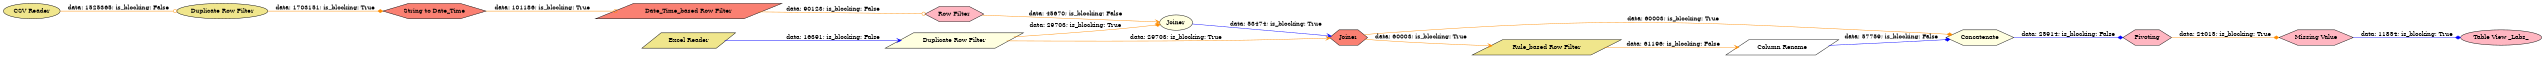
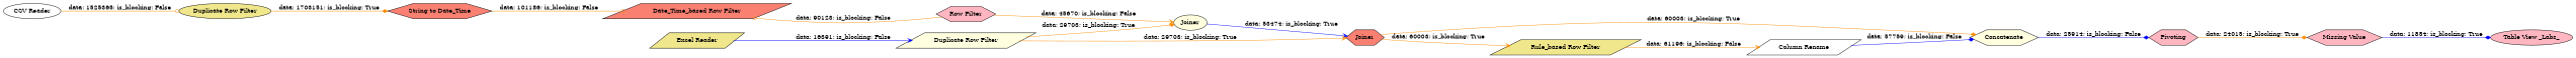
  digraph {
    rankdir=LR
    node [fillcolor=lightpink shape=hexagon style=filled]
    edge [arrowhead=diamond color=darkorange]
-   n1 [fillcolor=khaki label="CSV Reader" shape=ellipse]
+   n1 [fillcolor=white label="CSV Reader" shape=ellipse]
    n2 [fillcolor=khaki label="Duplicate Row Filter" shape=ellipse]
    n3 [fillcolor=salmon label="String to Date_Time"]
    n4 [fillcolor=lightyellow label=Joiner shape=ellipse]
    n5 [fillcolor=salmon label=Joiner]
    n6 [fillcolor=lightyellow label=Concatenate]
    n7 [fillcolor=khaki label="Rule_based Row Filter" shape=parallelogram]
    n8 [label=Pivoting]
    n9 [label="Missing Value"]
    n10 [fillcolor=khaki label="Excel Reader" shape=parallelogram]
    n11 [fillcolor=lightyellow label="Duplicate Row Filter" shape=parallelogram]
    n12 [fillcolor=salmon label="Date_Time_based Row Filter" shape=parallelogram]
    n13 [label="Row Filter"]
    n14 [fillcolor=white label="Column Rename" shape=parallelogram]
    n15 [label="Table View _Labs_" shape=ellipse]
    n1 -> n2 [arrowhead=odot label="data: 1525365; is_blocking: False"]
    n2 -> n3 [label="data: 1703151; is_blocking: True"]
-   n3 -> n12 [arrowhead=odot label="data: 101186; is_blocking: True"]
+   n3 -> n12 [arrowhead=odot label="data: 101186; is_blocking: False"]
    n4 -> n5 [arrowhead=vee color=blue label="data: 53474; is_blocking: True"]
    n5 -> n6 [label="data: 60003; is_blocking: True"]
    n5 -> n7 [arrowhead=vee label="data: 60003; is_blocking: True"]
    n6 -> n8 [color=blue label="data: 25914; is_blocking: False"]
    n7 -> n14 [arrowhead=vee label="data: 61196; is_blocking: False"]
    n8 -> n9 [label="data: 24015; is_blocking: True"]
    n9 -> n15 [color=blue label="data: 11854; is_blocking: True"]
    n10 -> n11 [arrowhead=vee color=blue label="data: 16391; is_blocking: False"]
    n11 -> n4 [label="data: 29703; is_blocking: True"]
    n11 -> n5 [arrowhead=vee label="data: 29703; is_blocking: True"]
-   n12 -> n13 [arrowhead=odot label="data: 90123; is_blocking: False"]
+   n13 -> n12 [arrowhead=odot label="data: 90123; is_blocking: False"]
    n13 -> n4 [arrowhead=vee label="data: 45670; is_blocking: False"]
    n14 -> n6 [color=blue label="data: 57759; is_blocking: False"]
  }
